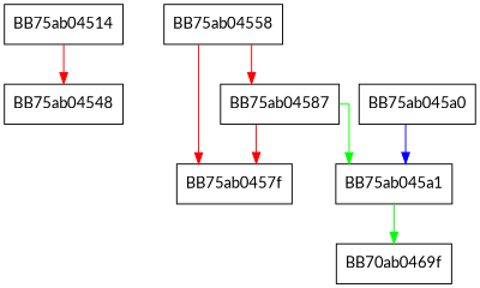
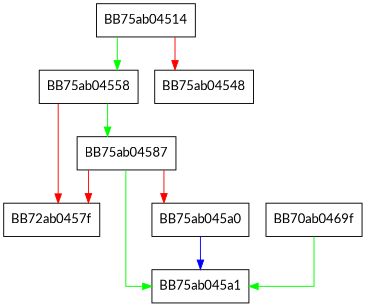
  digraph {
    fontname=Lato
    splines=ortho
    node [fontname=Lato shape=box]
    edge [color=green fontname=Lato]
    BB75ab04514
    BB75ab04558
    BB75ab04548
    BB75ab04587
-   BB75ab0457f
+   BB75ab0457f [label=BB72ab0457f]
    n6 [label=BB75ab045a1]
    BB75ab045a0
    n8 [label=BB70ab0469f]
+   BB75ab04514 -> BB75ab04558
    BB75ab04514 -> BB75ab04548 [color=red]
-   BB75ab04558 -> BB75ab04587 [color=red]
+   BB75ab04558 -> BB75ab04587
    BB75ab04558 -> BB75ab0457f [color=red]
    BB75ab04587 -> BB75ab0457f [color=red]
    BB75ab04587 -> n6
-   n6 -> n8
+   BB75ab04587 -> BB75ab045a0 [color=red]
+   n8 -> n6
    BB75ab045a0 -> n6 [color=blue]
  }
